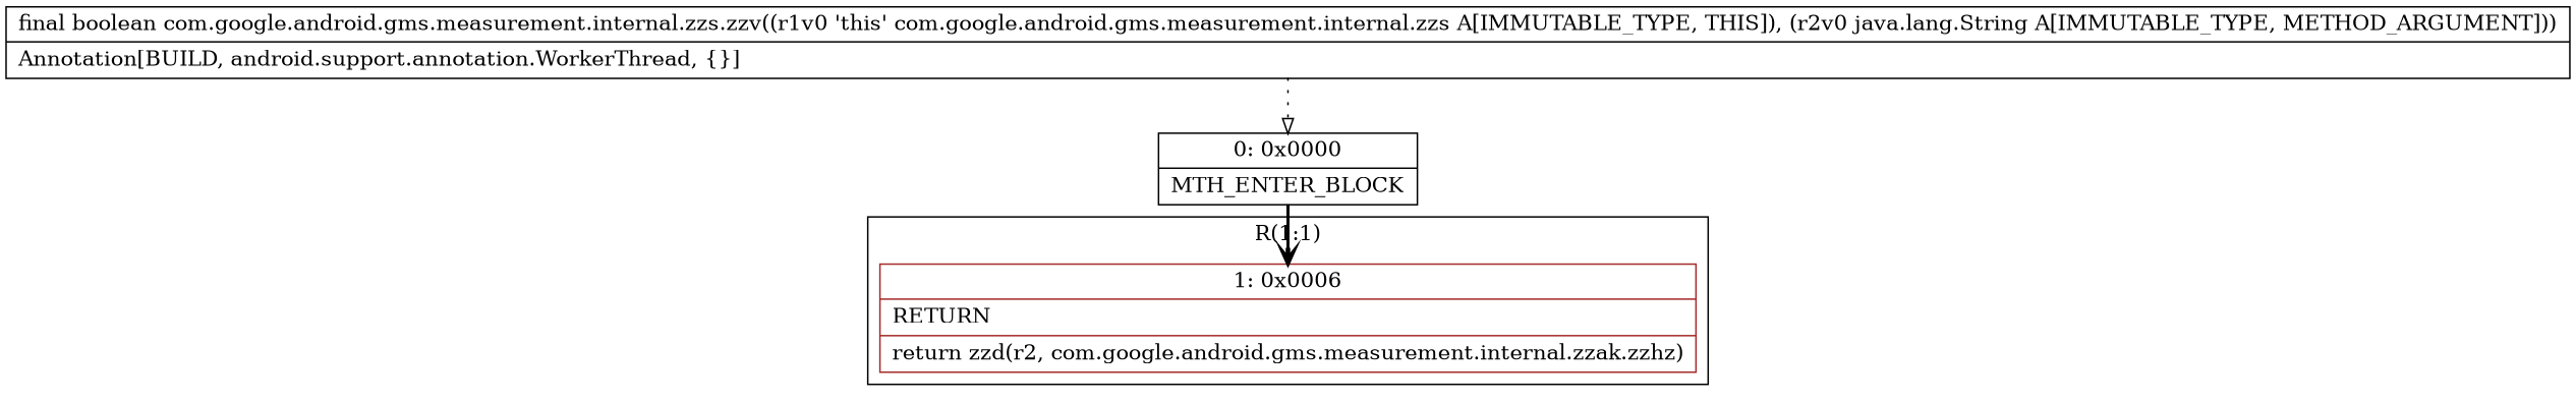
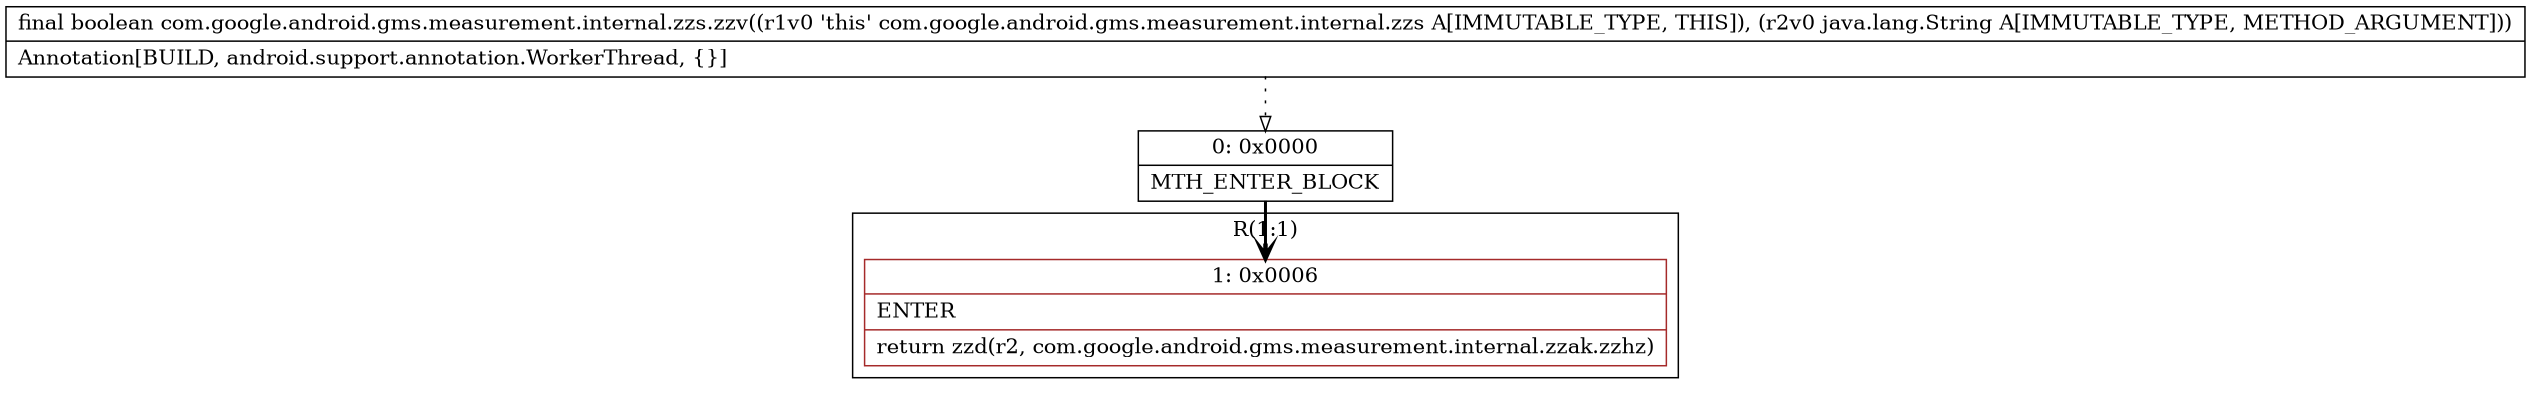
  digraph {
    node [color=black shape=record]
-   n1 [color=brown label="{1\:\ 0x0006|RETURN\l|return zzd(r2, com.google.android.gms.measurement.internal.zzak.zzhz)\l}"]
+   n1 [color=brown label="{1\:\ 0x0006|ENTER\l|return zzd(r2, com.google.android.gms.measurement.internal.zzak.zzhz)\l}"]
    n2 [label="{0\:\ 0x0000|MTH_ENTER_BLOCK\l}"]
    n3 [label="{final boolean com.google.android.gms.measurement.internal.zzs.zzv((r1v0 'this' com.google.android.gms.measurement.internal.zzs A[IMMUTABLE_TYPE, THIS]), (r2v0 java.lang.String A[IMMUTABLE_TYPE, METHOD_ARGUMENT]))  | Annotation[BUILD, android.support.annotation.WorkerThread, \{\}]\l}"]
    subgraph cluster_1 {
      label="R(1:1)"
      n1
    }
    n2 -> n1 [style=bold arrowhead=vee]
    n3 -> n2 [style=dotted arrowhead=onormal]
  }
